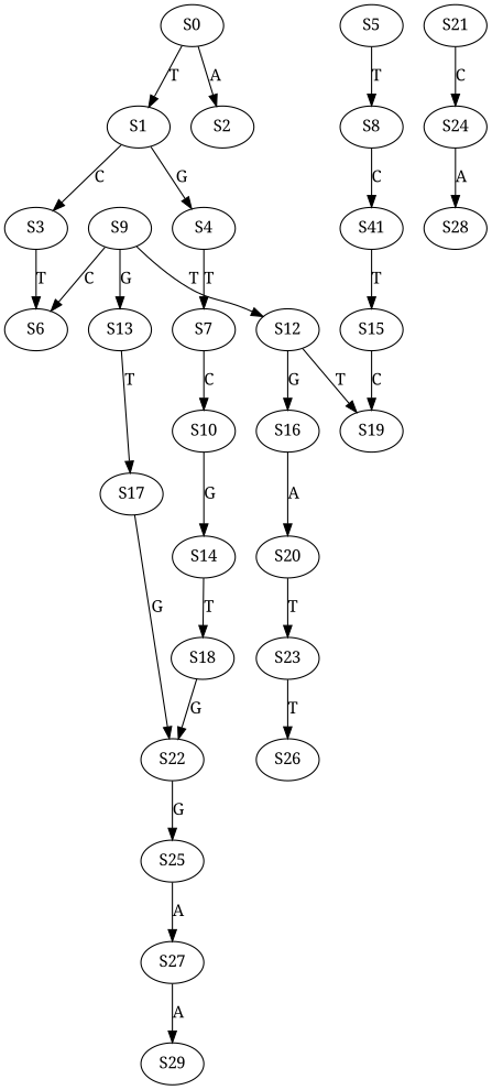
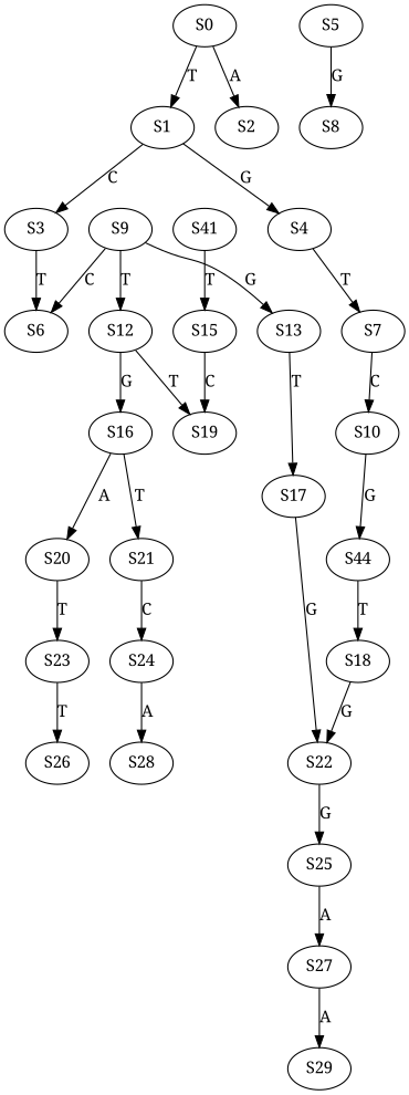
  strict digraph {
    fontname="Noto Serif"
    node [fontname="Noto Serif"]
    edge [fontname="Noto Serif"]
    S0
    S1
    S2
    S3
    S4
    S6
    S7
    S5
    S8
    S10
    n11 [label=S41]
    S9
    S12
    S13
-   S14
+   S14 [label=S44]
    S15
    S16
    S19
    S17
    S18
    S20
    S21
    S22
    S23
    S24
    S25
    S26
    S28
    S27
    S29
    S0 -> S1 [label=T]
    S0 -> S2 [label=A]
    S1 -> S3 [label=C]
    S1 -> S4 [label=G]
    S3 -> S6 [label=T]
    S4 -> S7 [label=T]
    S7 -> S10 [label=C]
-   S5 -> S8 [label=T]
-   S8 -> n11 [label=C]
+   S5 -> S8 [label=G]
    S10 -> S14 [label=G]
    n11 -> S15 [label=T]
    S9 -> S6 [label=C]
    S9 -> S12 [label=T]
    S9 -> S13 [label=G]
    S12 -> S16 [label=G]
    S12 -> S19 [label=T]
    S13 -> S17 [label=T]
    S14 -> S18 [label=T]
    S15 -> S19 [label=C]
    S16 -> S20 [label=A]
+   S16 -> S21 [label=T]
    S17 -> S22 [label=G]
    S18 -> S22 [label=G]
    S20 -> S23 [label=T]
    S21 -> S24 [label=C]
    S22 -> S25 [label=G]
    S23 -> S26 [label=T]
    S24 -> S28 [label=A]
    S25 -> S27 [label=A]
    S27 -> S29 [label=A]
  }
